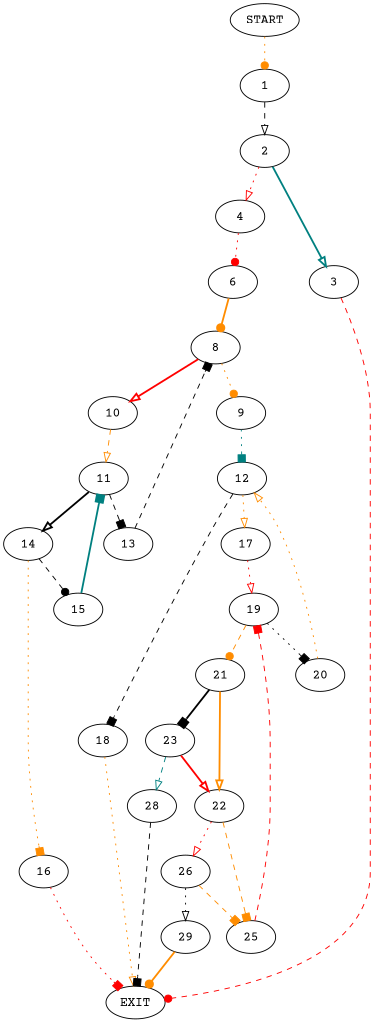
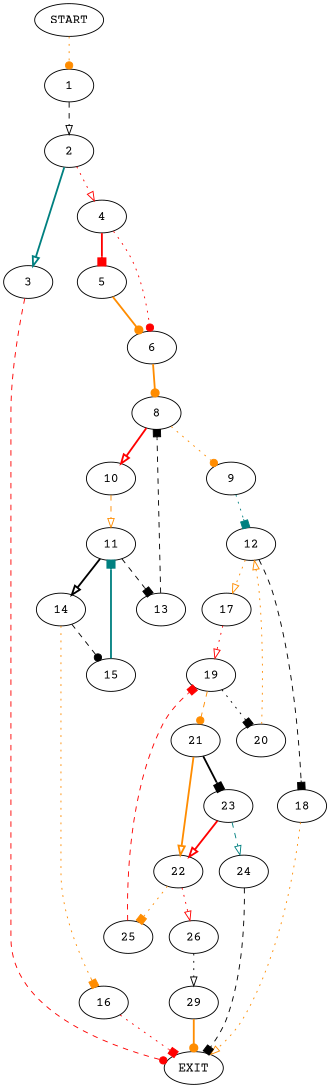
  digraph {
    fontname="Courier Prime"
    node [fontname="Courier Prime"]
    edge [arrowhead=onormal color=darkorange fontname="Courier Prime" style=dotted]
    n1 [label=START]
    1
    2
    n4 [label=EXIT]
    3
    4
+   5
    6
    8
    9
    10
    12
    11
    17
    18
    13
    14
    15
    16
    19
    20
    21
    22
    23
    25
    26
-   24 [label=28]
+   24
    n28 [label=29]
    n1 -> 1 [arrowhead=dot]
    1 -> 2 [color=black style=dashed]
    2 -> 3 [color=teal style=bold]
    2 -> 4 [color=red]
    3 -> n4 [arrowhead=dot color=red style=dashed]
+   4 -> 5 [arrowhead=box color=red style=bold]
    4 -> 6 [arrowhead=dot color=red]
+   5 -> 6 [arrowhead=dot style=bold]
    6 -> 8 [arrowhead=dot style=bold]
    8 -> 9 [arrowhead=dot]
    8 -> 10 [color=red style=bold]
    9 -> 12 [arrowhead=box color=teal]
    10 -> 11 [style=dashed]
    12 -> 17
    12 -> 18 [arrowhead=box color=black style=dashed]
    11 -> 13 [arrowhead=box color=black style=dashed]
    11 -> 14 [color=black style=bold]
    17 -> 19 [color=red]
    18 -> n4
    13 -> 8 [arrowhead=box color=black style=dashed]
    14 -> 15 [arrowhead=dot color=black style=dashed]
    14 -> 16 [arrowhead=box]
    15 -> 11 [arrowhead=box color=teal style=bold]
    16 -> n4 [arrowhead=box color=red]
    19 -> 20 [arrowhead=box color=black]
    19 -> 21 [arrowhead=dot style=dashed]
    20 -> 12
    21 -> 22 [style=bold]
    21 -> 23 [arrowhead=box color=black style=bold]
-   22 -> 25 [arrowhead=box style=dashed]
+   22 -> 25 [arrowhead=box]
    22 -> 26 [color=red]
    23 -> 22 [color=red style=bold]
    23 -> 24 [color=teal style=dashed]
    25 -> 19 [arrowhead=box color=red style=dashed]
-   26 -> 25 [arrowhead=box style=dashed]
    26 -> n28 [color=black]
    24 -> n4 [arrowhead=box color=black style=dashed]
    n28 -> n4 [arrowhead=dot style=bold]
  }
